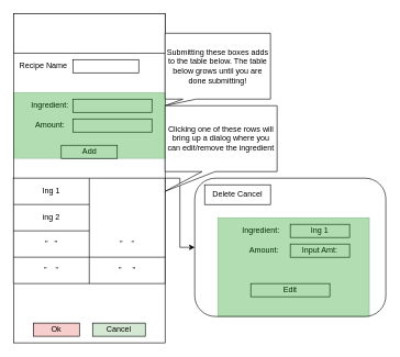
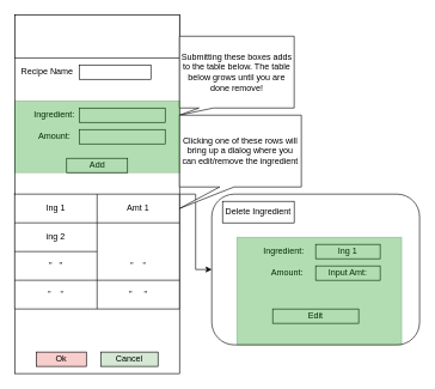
  <mxCell id="0" />
  <mxCell id="1" parent="0" />
  <mxCell id="2" style="edgeStyle=orthogonalEdgeStyle;rounded=0;orthogonalLoop=1;jettySize=auto;html=1;" parent="1" source="3" target="26" edge="1"><mxGeometry relative="1" as="geometry"><mxPoint x="290" y="270" as="targetPoint" /></mxGeometry></mxCell>
  <mxCell id="3" value="" style="whiteSpace=wrap;html=1;" parent="1" vertex="1"><mxGeometry x="20" y="20" width="230" height="500" as="geometry" /></mxCell>
  <mxCell id="4" value="" style="whiteSpace=wrap;html=1;" parent="1" vertex="1"><mxGeometry x="20" y="20" width="230" height="60" as="geometry" /></mxCell>
  <mxCell id="5" value="" style="whiteSpace=wrap;html=1;rotation=0;" parent="1" vertex="1"><mxGeometry x="110" y="90" width="100" height="20" as="geometry" /></mxCell>
  <mxCell id="6" value="" style="whiteSpace=wrap;html=1;rotation=0;" parent="1" vertex="1"><mxGeometry x="110" y="150" width="120" height="20" as="geometry" /></mxCell>
  <mxCell id="7" value="" style="shape=table;html=1;whiteSpace=wrap;startSize=0;container=1;collapsible=0;childLayout=tableLayout;" parent="1" vertex="1"><mxGeometry x="20" y="270" width="230" height="160" as="geometry" /></mxCell>
  <mxCell id="8" value="" style="shape=partialRectangle;html=1;whiteSpace=wrap;collapsible=0;dropTarget=0;pointerEvents=0;fillColor=none;top=0;left=0;bottom=0;right=0;points=[[0,0.5],[1,0.5]];portConstraint=eastwest;" parent="7" vertex="1"><mxGeometry width="230" height="40" as="geometry" /></mxCell>
  <mxCell id="9" value="Ing 1" style="shape=partialRectangle;html=1;whiteSpace=wrap;connectable=0;overflow=hidden;fillColor=none;top=0;left=0;bottom=0;right=0;" parent="8" vertex="1"><mxGeometry width="115" height="40" as="geometry" /></mxCell>
+ <mxCell id="10" value="Amt 1" style="shape=partialRectangle;html=1;whiteSpace=wrap;connectable=0;overflow=hidden;fillColor=none;top=0;left=0;bottom=0;right=0;" parent="8" vertex="1"><mxGeometry x="115" width="115" height="40" as="geometry" /></mxCell>
  <mxCell id="11" value="" style="shape=partialRectangle;html=1;whiteSpace=wrap;collapsible=0;dropTarget=0;pointerEvents=0;fillColor=none;top=0;left=0;bottom=0;right=0;points=[[0,0.5],[1,0.5]];portConstraint=eastwest;" parent="7" vertex="1"><mxGeometry y="40" width="230" height="40" as="geometry" /></mxCell>
  <mxCell id="12" value="ing 2" style="shape=partialRectangle;html=1;whiteSpace=wrap;connectable=0;overflow=hidden;fillColor=none;top=0;left=0;bottom=0;right=0;" parent="11" vertex="1"><mxGeometry width="115" height="40" as="geometry" /></mxCell>
  <mxCell id="13" value="" style="shape=partialRectangle;html=1;whiteSpace=wrap;collapsible=0;dropTarget=0;pointerEvents=0;fillColor=none;top=0;left=0;bottom=0;right=0;points=[[0,0.5],[1,0.5]];portConstraint=eastwest;" parent="7" vertex="1"><mxGeometry y="80" width="230" height="40" as="geometry" /></mxCell>
  <mxCell id="14" value="&quot;&amp;nbsp; &amp;nbsp;&quot;" style="shape=partialRectangle;html=1;whiteSpace=wrap;connectable=0;overflow=hidden;fillColor=none;top=0;left=0;bottom=0;right=0;" parent="13" vertex="1"><mxGeometry width="115" height="40" as="geometry" /></mxCell>
  <mxCell id="15" value="&quot;&amp;nbsp; &amp;nbsp; &quot;" style="shape=partialRectangle;html=1;whiteSpace=wrap;connectable=0;overflow=hidden;fillColor=none;top=0;left=0;bottom=0;right=0;" parent="13" vertex="1"><mxGeometry x="115" width="115" height="40" as="geometry" /></mxCell>
  <mxCell id="16" value="" style="shape=partialRectangle;html=1;whiteSpace=wrap;collapsible=0;dropTarget=0;pointerEvents=0;fillColor=none;top=0;left=0;bottom=0;right=0;points=[[0,0.5],[1,0.5]];portConstraint=eastwest;" parent="7" vertex="1"><mxGeometry y="120" width="230" height="40" as="geometry" /></mxCell>
  <mxCell id="17" value="&quot;&amp;nbsp; &amp;nbsp; &quot;" style="shape=partialRectangle;html=1;whiteSpace=wrap;connectable=0;overflow=hidden;fillColor=none;top=0;left=0;bottom=0;right=0;" parent="16" vertex="1"><mxGeometry width="115" height="40" as="geometry" /></mxCell>
  <mxCell id="18" value="&quot;&amp;nbsp; &amp;nbsp; &amp;nbsp;&quot;" style="shape=partialRectangle;html=1;whiteSpace=wrap;connectable=0;overflow=hidden;fillColor=none;top=0;left=0;bottom=0;right=0;" parent="16" vertex="1"><mxGeometry x="115" width="115" height="40" as="geometry" /></mxCell>
  <mxCell id="19" value="Recipe Name" style="text;html=1;resizable=0;autosize=1;align=center;verticalAlign=middle;points=[];fillColor=none;strokeColor=none;rounded=0;" parent="1" vertex="1"><mxGeometry x="20" y="90" width="90" height="20" as="geometry" /></mxCell>
  <mxCell id="20" value="Ingredient:" style="text;html=1;resizable=0;autosize=1;align=center;verticalAlign=middle;points=[];fillColor=none;strokeColor=none;rounded=0;" parent="1" vertex="1"><mxGeometry x="40" y="150" width="70" height="20" as="geometry" /></mxCell>
  <mxCell id="21" value="Amount:" style="text;html=1;resizable=0;autosize=1;align=center;verticalAlign=middle;points=[];fillColor=none;strokeColor=none;rounded=0;" parent="1" vertex="1"><mxGeometry x="45" y="180" width="60" height="20" as="geometry" /></mxCell>
  <mxCell id="22" value="" style="whiteSpace=wrap;html=1;" parent="1" vertex="1"><mxGeometry x="110" y="180" width="120" height="20" as="geometry" /></mxCell>
  <mxCell id="23" value="Add" style="whiteSpace=wrap;html=1;" parent="1" vertex="1"><mxGeometry x="92.5" y="220" width="85" height="20" as="geometry" /></mxCell>
  <mxCell id="24" value="Ok" style="whiteSpace=wrap;html=1;fillColor=#f8cecc;" parent="1" vertex="1"><mxGeometry x="50" y="490" width="70" height="20" as="geometry" /></mxCell>
  <mxCell id="25" value="Cancel" style="whiteSpace=wrap;html=1;fillColor=#d5e8d4;" parent="1" vertex="1"><mxGeometry x="140" y="490" width="80" height="20" as="geometry" /></mxCell>
  <mxCell id="26" value="" style="rounded=1;whiteSpace=wrap;html=1;" parent="1" vertex="1"><mxGeometry x="295" y="270" width="290" height="210" as="geometry" /></mxCell>
- <mxCell id="27" value="Delete Cancel" style="whiteSpace=wrap;html=1;" parent="1" vertex="1"><mxGeometry x="310" y="280" width="100" height="30" as="geometry" /></mxCell>
+ <mxCell id="27" value="Delete Ingredient" style="whiteSpace=wrap;html=1;" parent="1" vertex="1"><mxGeometry x="310" y="280" width="100" height="30" as="geometry" /></mxCell>
  <mxCell id="28" value="Ingredient:" style="text;html=1;resizable=0;autosize=1;align=center;verticalAlign=middle;points=[];fillColor=none;strokeColor=none;rounded=0;" parent="1" vertex="1"><mxGeometry x="360" y="340" width="70" height="20" as="geometry" /></mxCell>
  <mxCell id="29" value="Ing 1" style="whiteSpace=wrap;html=1;" parent="1" vertex="1"><mxGeometry x="440" y="340" width="90" height="20" as="geometry" /></mxCell>
  <mxCell id="30" value="Amount:" style="text;html=1;resizable=0;autosize=1;align=center;verticalAlign=middle;points=[];fillColor=none;strokeColor=none;rounded=0;" parent="1" vertex="1"><mxGeometry x="370" y="370" width="60" height="20" as="geometry" /></mxCell>
  <mxCell id="31" value="Input Amt:" style="whiteSpace=wrap;html=1;" parent="1" vertex="1"><mxGeometry x="440" y="370" width="90" height="20" as="geometry" /></mxCell>
  <mxCell id="32" value="Edit" style="whiteSpace=wrap;html=1;" parent="1" vertex="1"><mxGeometry x="380" y="430" width="120" height="20" as="geometry" /></mxCell>
- <mxCell id="33" value="Submitting these boxes adds to the table below. The table below grows until you are done submitting!" style="shape=callout;whiteSpace=wrap;html=1;perimeter=calloutPerimeter;position2=0;size=10;position=0.17;" parent="1" vertex="1"><mxGeometry x="250" y="50" width="160" height="110" as="geometry" /></mxCell>
+ <mxCell id="33" value="Submitting these boxes adds to the table below. The table below grows until you are done remove!" style="shape=callout;whiteSpace=wrap;html=1;perimeter=calloutPerimeter;position2=0;size=10;position=0.17;" parent="1" vertex="1"><mxGeometry x="250" y="50" width="160" height="110" as="geometry" /></mxCell>
  <mxCell id="34" value="Clicking one of these rows will bring up a dialog where you can edit/remove the ingredient" style="shape=callout;whiteSpace=wrap;html=1;perimeter=calloutPerimeter;position2=0;size=30;position=0.33;" parent="1" vertex="1"><mxGeometry x="250" y="160" width="170" height="130" as="geometry" /></mxCell>
  <mxCell id="35" value="" style="rounded=0;whiteSpace=wrap;html=1;opacity=30;fillColor=#008a00;strokeColor=#005700;fontColor=#ffffff;" parent="1" vertex="1"><mxGeometry x="20" y="140" width="230" height="100" as="geometry" /></mxCell>
  <mxCell id="36" value="" style="rounded=0;whiteSpace=wrap;html=1;opacity=30;fillColor=#008a00;strokeColor=#005700;fontColor=#ffffff;" parent="1" vertex="1"><mxGeometry x="330" y="330" width="230" height="150" as="geometry" /></mxCell>
